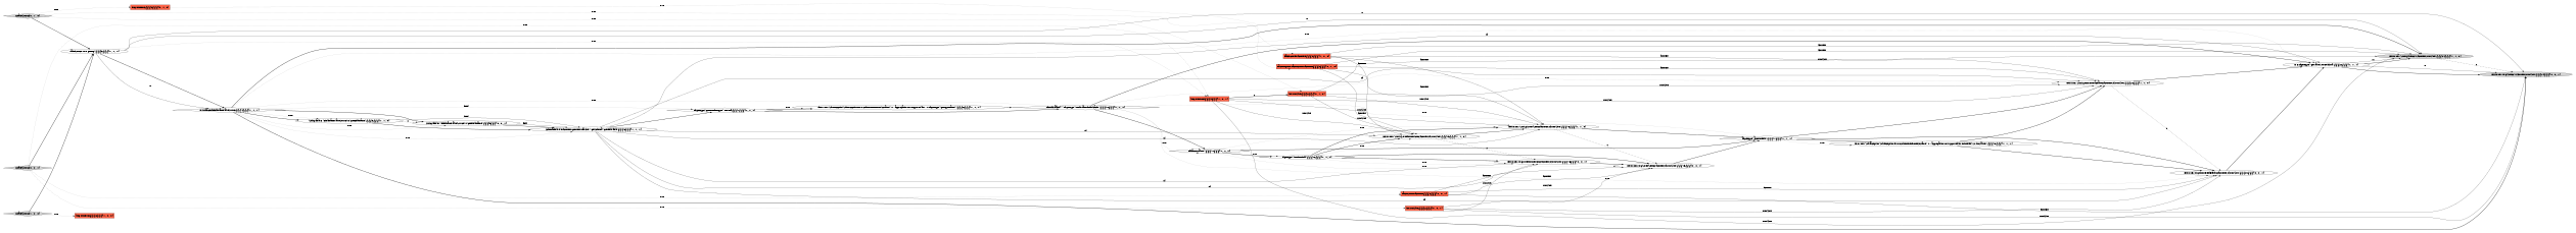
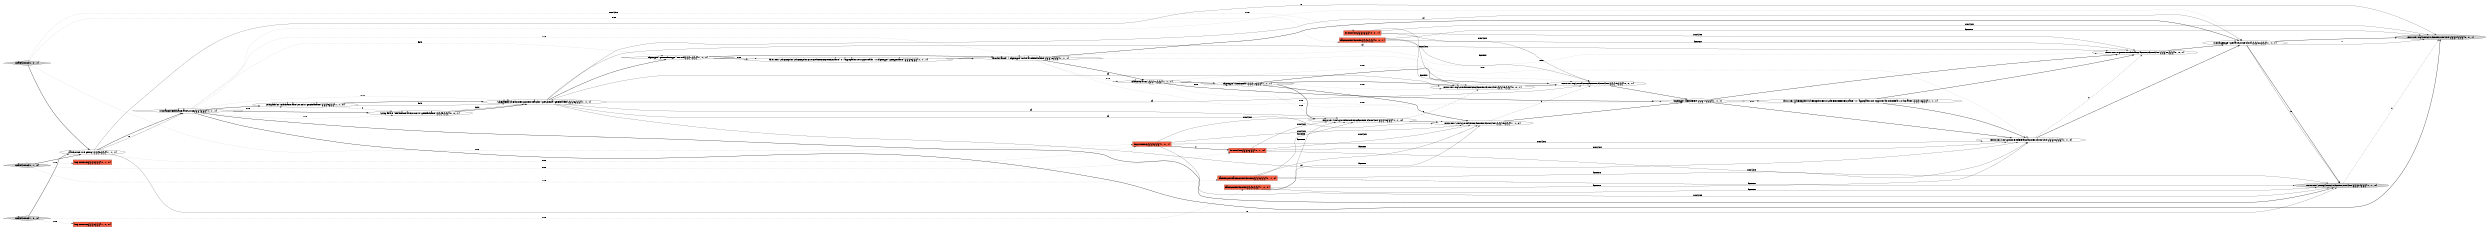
  digraph {
    rankdir=LR
    node [fillcolor=white shape=ellipse style=filled]
    edge [style=solid]
    n1 [label="vs = sf.getType().getValueSource(sf,null)@@@22@@@['1', '1', '1']"]
    n2 [fillcolor=lightgray label="return new SumsqSlotAcc(vs,fcontext,numSlots)@@@24@@@['1', '1', '0']"]
    n3 [fillcolor=lightgray label="return new AvgSlotAcc(vs,fcontext,numSlots)@@@24@@@['0', '0', '1']"]
    n4 [label="return new SumSqSortedNumericAcc(fcontext,sf,numSlots)@@@13@@@['1', '1', '0']"]
    n5 [label="return new AvgSortedNumericAcc(fcontext,sf,numSlots)@@@13@@@['0', '0', '1']"]
    n6 [label="return new SumSqSortedSetAcc(fcontext,sf,numSlots)@@@15@@@['1', '1', '0']"]
    n7 [label="return new AvgSortedSetAcc(fcontext,sf,numSlots)@@@15@@@['0', '0', '1']"]
    n8 [label="sf.getType().isPointField()@@@17@@@['1', '1', '1']" shape=diamond]
    n9 [label="return new SumSqUnInvertedFieldAcc(fcontext,sf,numSlots)@@@20@@@['1', '1', '0']"]
    n10 [label="return new AvgUnInvertedFieldAcc(fcontext,sf,numSlots)@@@20@@@['0', '0', '1']"]
    n11 [label="ValueSource vs = getArg()@@@3@@@['1', '1', '1']"]
    n12 [label="vs instanceof FieldNameValueSource@@@4@@@['1', '1', '1']" shape=diamond]
    n13 [fillcolor=tomato label="long numDocs@@@2@@@['1', '0', '1']" shape=box]
    n14 [label="SchemaField sf = fcontext.qcontext.searcher().getSchema().getField(field)@@@6@@@['1', '1', '1']"]
    n15 [label="sf.getType().getNumberType() == null@@@7@@@['1', '1', '1']" shape=diamond]
    n16 [label="sf.multiValued() || sf.getType().multiValuedFieldCache()@@@10@@@['1', '1', '1']" shape=diamond]
    n17 [label="String field = ((FieldNameValueSource)vs).getFieldName()@@@5@@@['1', '1', '0']"]
    n18 [label="String field = ((FieldNameValueSource)vs).getFieldName()@@@5@@@['0', '0', '1']"]
    n19 [label="sf.getType().isPointField()@@@12@@@['1', '1', '1']" shape=diamond]
    n20 [label="throw new SolrException(SolrException.ErrorCode.BAD_REQUEST,name() + \" aggregation not supported for \" + sf.getType().getTypeName())@@@8@@@['1', '1', '1']"]
    n21 [fillcolor=tomato label="FacetContext fcontext@@@2@@@['1', '0', '0']" shape=box]
    n22 [label="sf.hasDocValues()@@@11@@@['1', '1', '1']" shape=diamond]
    n23 [label="throw new SolrException(SolrException.ErrorCode.BAD_REQUEST,name() + \" aggregation not supported for PointField w/o docValues\")@@@18@@@['1', '1', '1']"]
    n24 [fillcolor=lightgray label="createSlotAcc['0', '0', '1']" shape=diamond]
    n25 [fillcolor=tomato label="int numSlots@@@2@@@['0', '0', '1']" shape=box]
    n26 [fillcolor=tomato label="FacetContext fcontext@@@2@@@['0', '0', '1']" shape=box]
    n27 [fillcolor=tomato label="int numSlots@@@2@@@['0', '1', '0']" shape=box]
    n28 [fillcolor=lightgray label="createSlotAcc['0', '1', '0']" shape=diamond]
    n29 [fillcolor=tomato label="FacetRequest.FacetContext fcontext@@@2@@@['0', '1', '0']" shape=box]
    n30 [fillcolor=tomato label="long numDocs@@@2@@@['0', '1', '0']" shape=box]
    n31 [fillcolor=tomato label="long numDocs@@@2@@@['1', '0', '0']" shape=box]
    n32 [fillcolor=lightgray label="createSlotAcc['1', '0', '0']" shape=diamond]
    n1 -> n2 [style=bold]
    n1 -> n2 [label=vs]
    n1 -> n3 [style=bold]
    n1 -> n3 [label=vs]
    n2 -> n3 [label=0 style=dashed]
    n4 -> n5 [label=0 style=dashed]
    n4 -> n6 [style=bold]
    n5 -> n7 [style=bold]
    n6 -> n7 [label=0 style=dashed]
    n6 -> n8 [style=bold]
    n7 -> n8 [style=bold]
    n8 -> n9 [style=bold]
    n8 -> n10 [style=bold]
    n8 -> n23 [label=true style=dotted]
    n8 -> n23 [style=bold]
    n9 -> n1 [style=bold]
    n9 -> n10 [label=0 style=dashed]
    n10 -> n1 [style=bold]
    n11 -> n2 [label=vs]
    n11 -> n3 [label=vs]
    n11 -> n12 [style=bold]
    n11 -> n12 [label=vs]
    n11 -> n13 [label=true style=dotted]
    n12 -> n1 [label=true style=dotted]
    n12 -> n2 [style=bold]
    n12 -> n3 [style=bold]
    n12 -> n14 [label=true style=dotted]
    n12 -> n15 [label=field style=dotted]
    n12 -> n16 [label=true style=dotted]
    n12 -> n17 [style=bold]
    n12 -> n17 [label=true style=dotted]
    n12 -> n18 [label=true style=dotted]
    n12 -> n18 [style=bold]
    n13 -> n2 [label=numSlots]
    n13 -> n4 [label=numSlots]
    n13 -> n6 [label=numSlots]
    n13 -> n9 [label=numSlots]
    n13 -> n27 [label=0 style=bold]
    n14 -> n1 [label=sf]
    n14 -> n4 [label=sf]
    n14 -> n5 [label=sf]
    n14 -> n6 [label=sf]
    n14 -> n7 [label=sf]
    n14 -> n9 [label=sf]
    n14 -> n10 [label=sf]
    n14 -> n15 [style=bold]
    n15 -> n16 [style=bold]
    n15 -> n20 [label=true style=dotted]
    n15 -> n20 [style=bold]
    n16 -> n1 [style=bold]
    n16 -> n8 [label=true style=dotted]
    n16 -> n9 [label=true style=dotted]
    n16 -> n10 [label=true style=dotted]
    n16 -> n22 [label=true style=dotted]
    n16 -> n22 [style=bold]
    n17 -> n14 [style=bold]
    n17 -> n14 [label=field]
    n17 -> n18 [label=0 style=dashed]
    n18 -> n14 [label=field]
    n18 -> n14 [style=bold]
    n19 -> n4 [label=true style=dotted]
    n19 -> n4 [style=bold]
    n19 -> n5 [style=bold]
    n19 -> n5 [label=true style=dotted]
    n19 -> n6 [style=bold]
    n19 -> n7 [style=bold]
    n20 -> n16 [style=bold]
    n21 -> n2 [label=fcontext]
    n21 -> n4 [label=fcontext]
    n21 -> n6 [label=fcontext]
    n21 -> n9 [label=fcontext]
    n22 -> n6 [label=true style=dotted]
    n22 -> n7 [label=true style=dotted]
    n22 -> n8 [style=bold]
    n22 -> n19 [label=true style=dotted]
    n22 -> n19 [style=bold]
    n23 -> n9 [style=bold]
    n23 -> n10 [style=bold]
    n24 -> n11 [style=bold]
    n24 -> n13 [label=true style=dotted]
-   n24 -> n25 [label=true style=dotted]
+   n24 -> n25 [label=numSlots style=dotted]
    n24 -> n26 [label=true style=dotted]
    n25 -> n3 [label=numSlots]
    n25 -> n5 [label=numSlots]
    n25 -> n7 [label=numSlots]
    n25 -> n10 [label=numSlots]
    n26 -> n3 [label=fcontext]
    n26 -> n5 [label=fcontext]
    n26 -> n7 [label=fcontext]
    n26 -> n10 [label=fcontext]
    n27 -> n2 [label=numSlots]
    n27 -> n4 [label=numSlots]
    n27 -> n6 [label=numSlots]
    n27 -> n9 [label=numSlots]
    n28 -> n11 [style=bold]
    n28 -> n27 [label=true style=dotted]
    n28 -> n29 [label=true style=dotted]
    n28 -> n30 [label=true style=dotted]
    n29 -> n2 [label=fcontext]
    n29 -> n4 [label=fcontext]
    n29 -> n6 [label=fcontext]
    n29 -> n9 [label=fcontext]
    n32 -> n11 [style=bold]
-   n30 -> n21 [label=true style=dotted]
+   n32 -> n21 [label=true style=dotted]
    n32 -> n31 [label=true style=dotted]
  }
